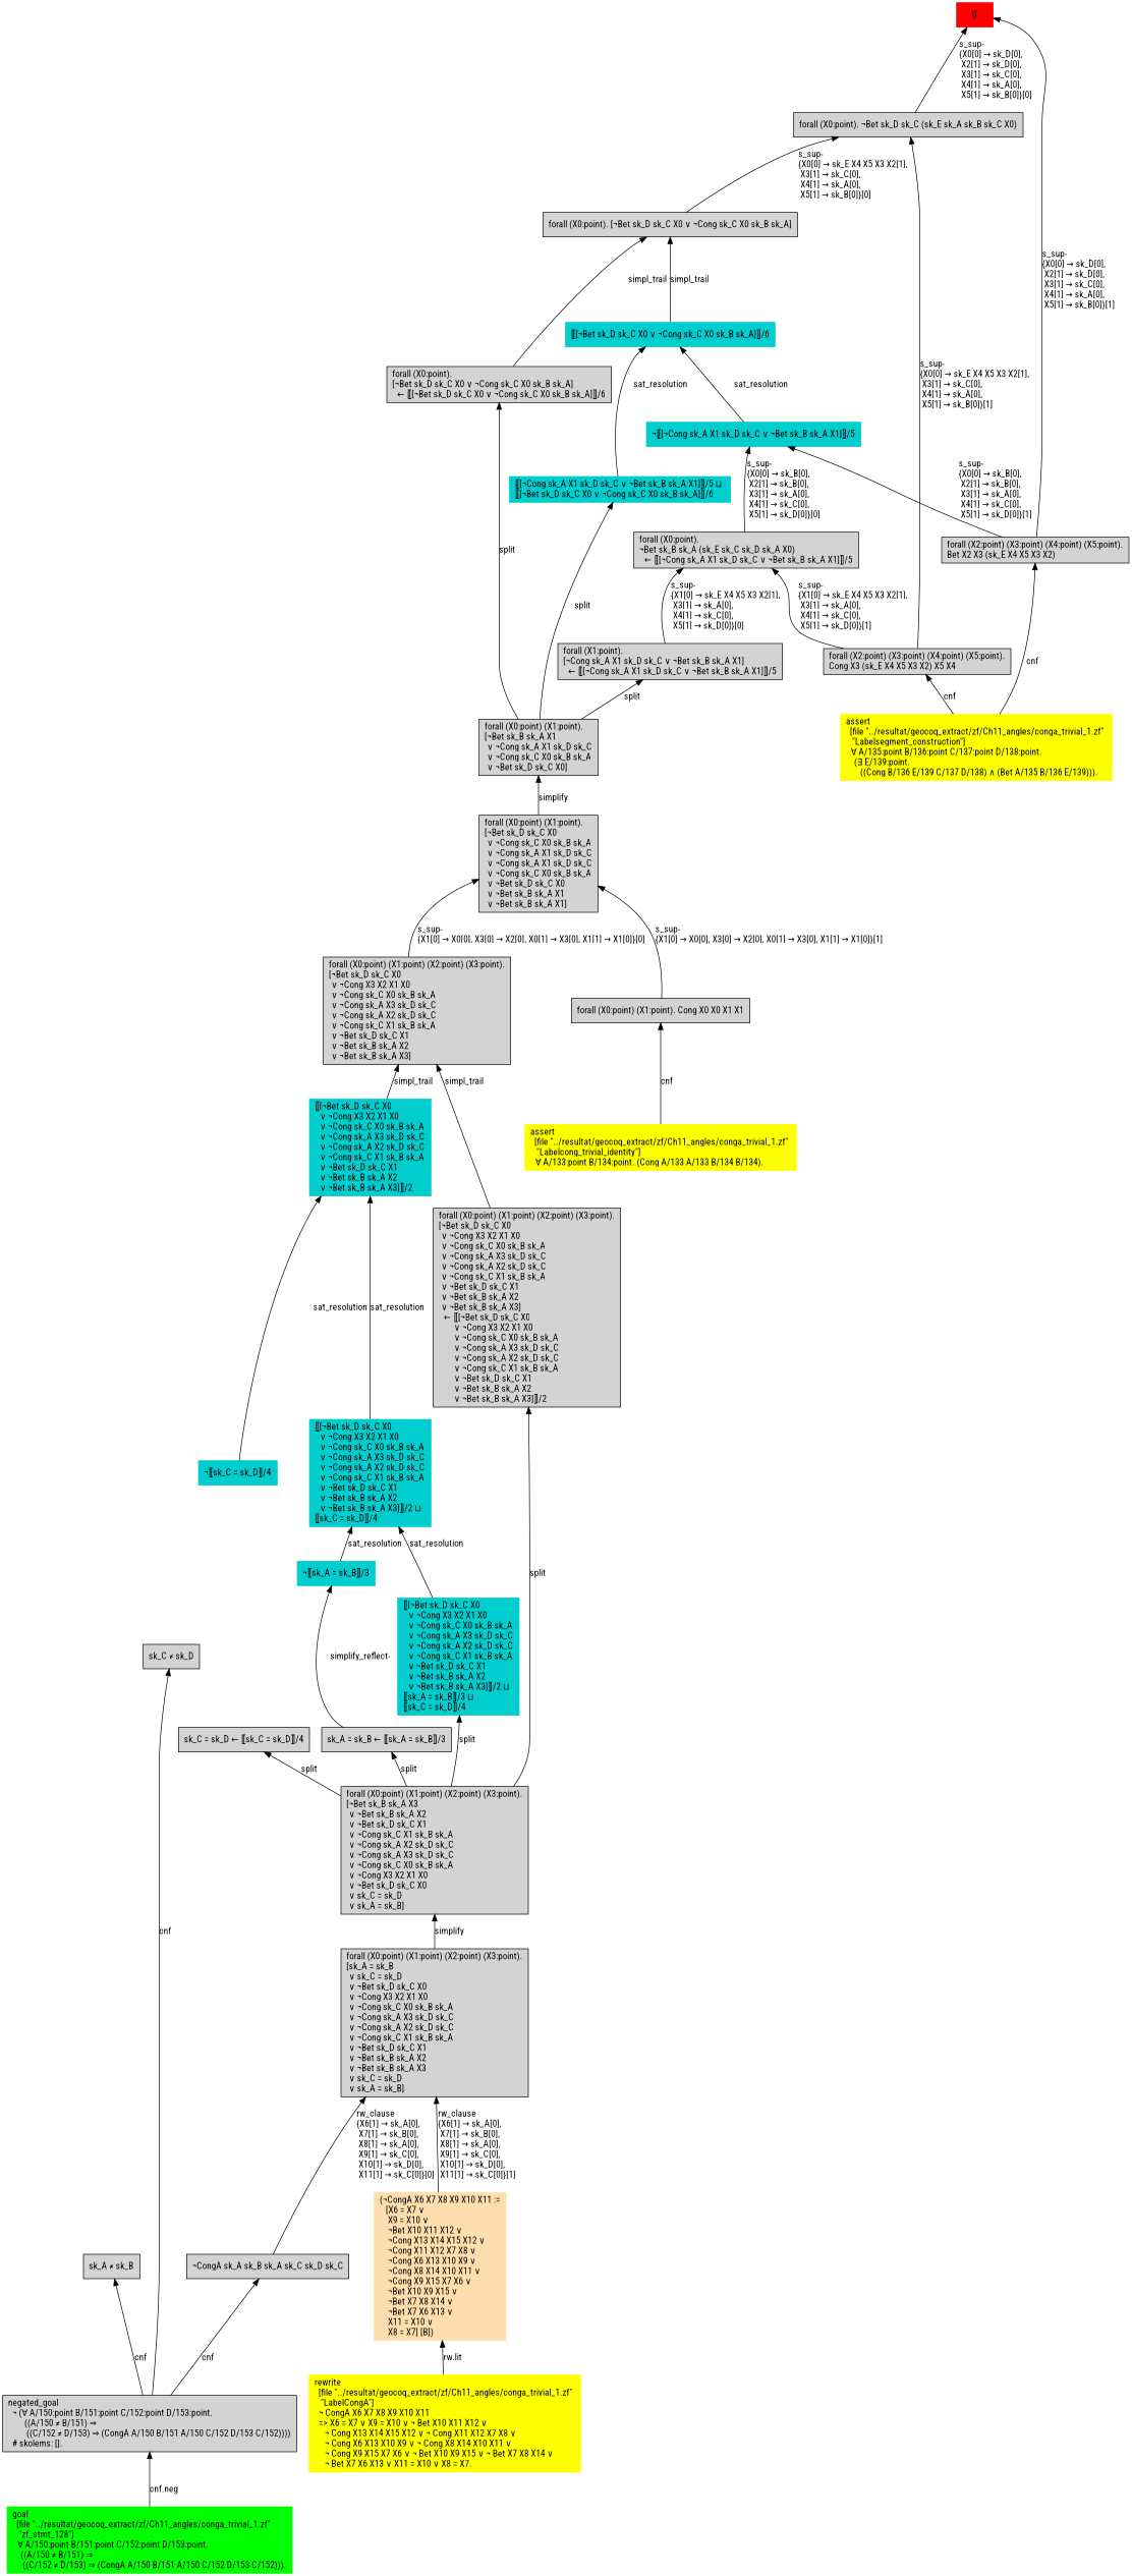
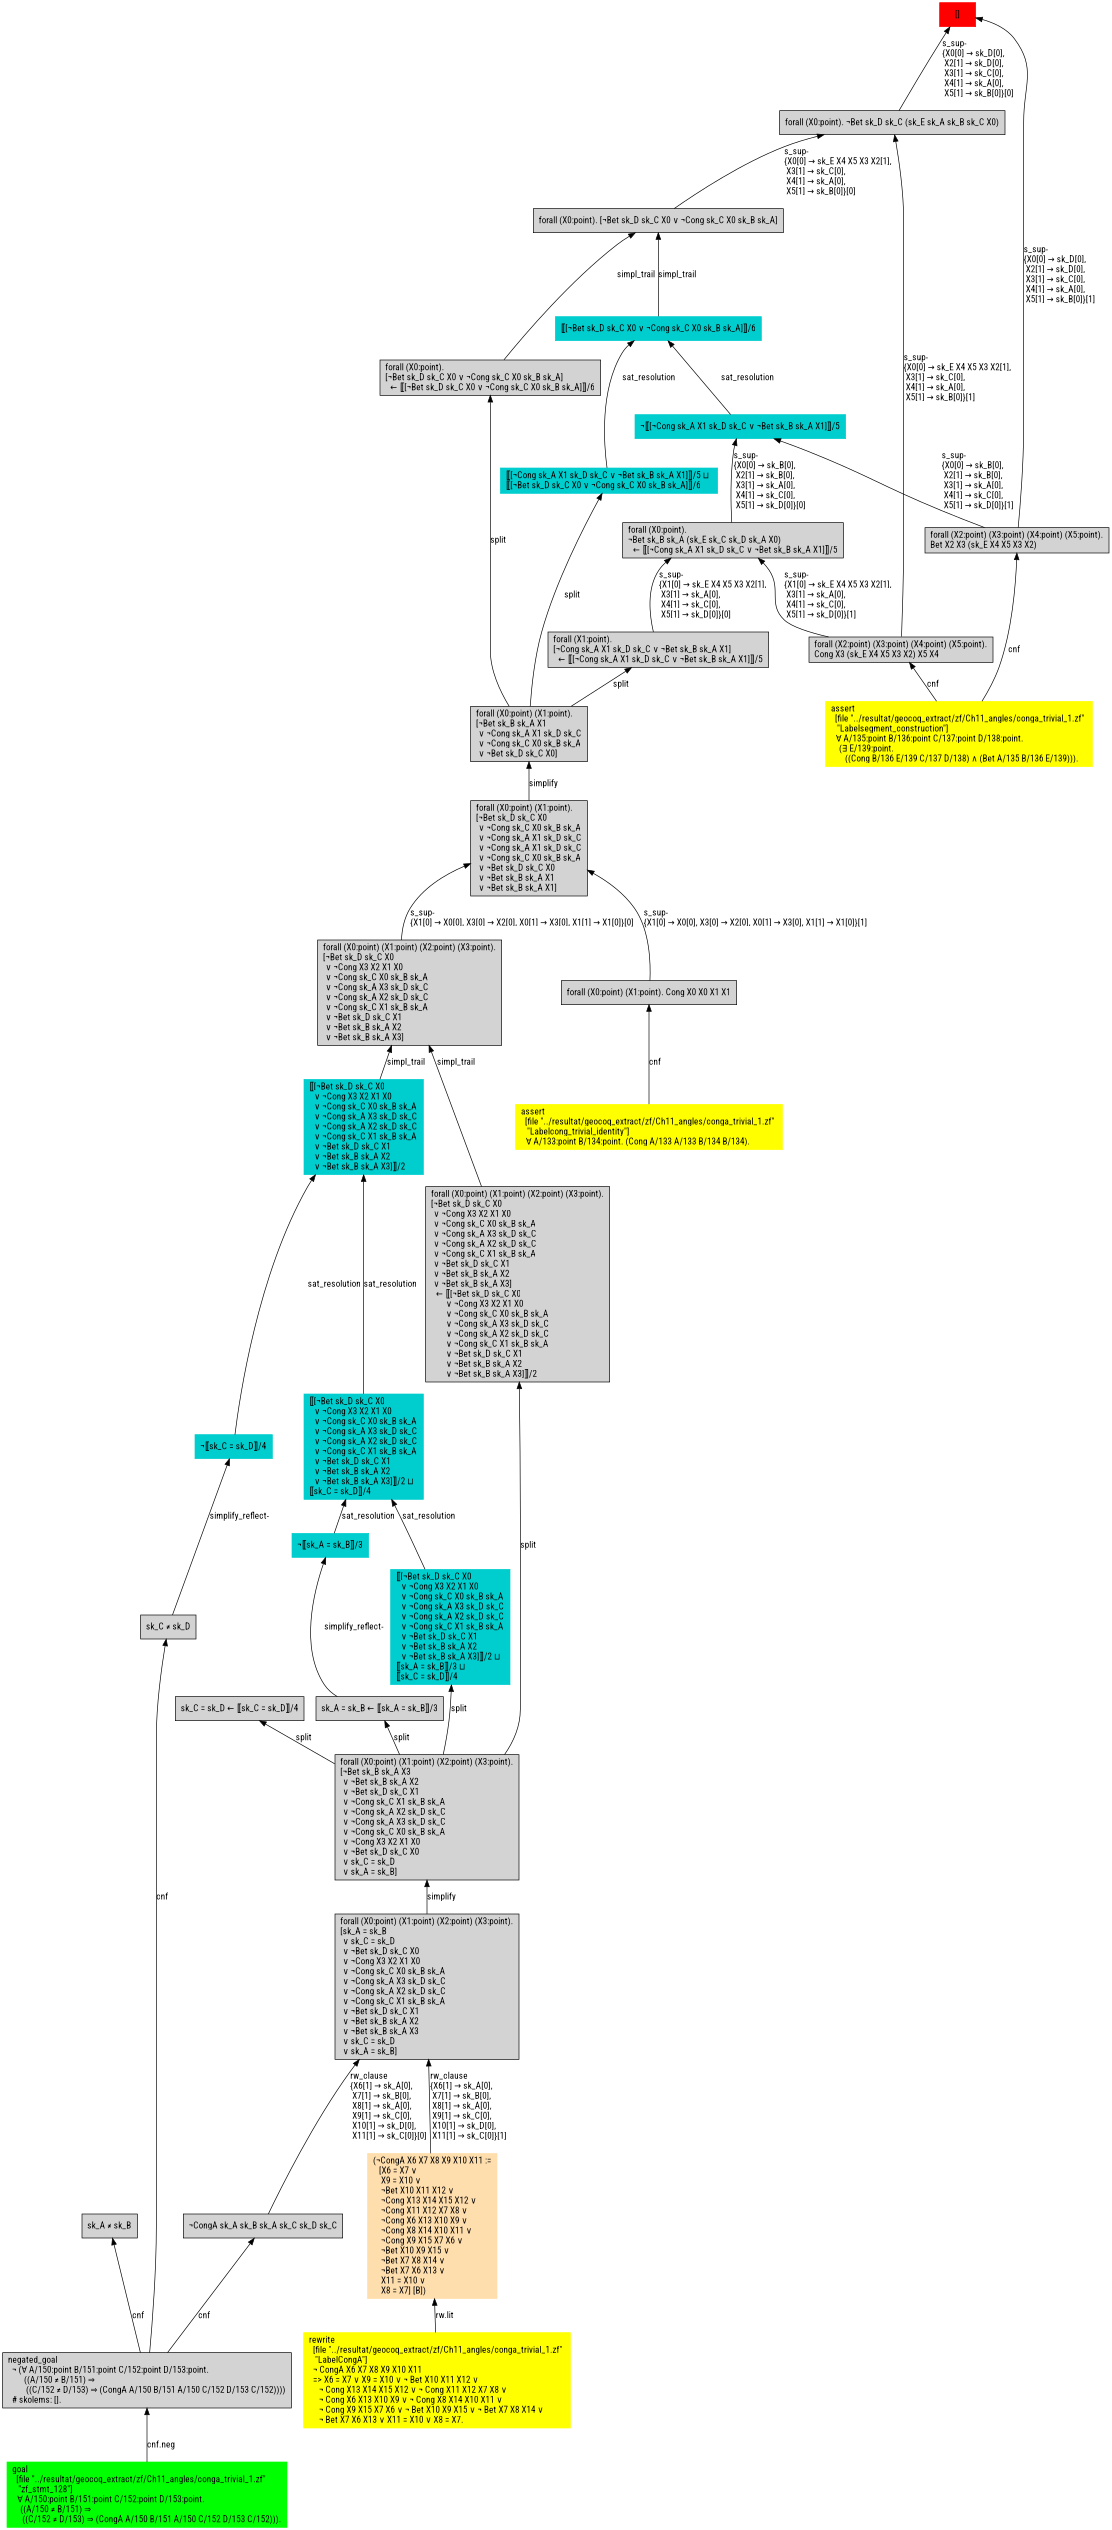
  digraph {
    fontname="Roboto Condensed"
    node [fontname="Roboto Condensed" shape=box style=filled]
    edge [dir=back fontname="Roboto Condensed"]
    n1 [color=red label="[]"]
    n2 [label="forall (X0:point). ¬Bet sk_D sk_C (sk_E sk_A sk_B sk_C X0)\l"]
    n3 [label="forall (X2:point) (X3:point) (X4:point) (X5:point).\lBet X2 X3 (sk_E X4 X5 X3 X2)\l"]
    n4 [label="forall (X0:point). [¬Bet sk_D sk_C X0 ∨ ¬Cong sk_C X0 sk_B sk_A]\l"]
    n5 [label="forall (X2:point) (X3:point) (X4:point) (X5:point).\lCong X3 (sk_E X4 X5 X3 X2) X5 X4\l"]
    n6 [color=yellow label="assert\l  [file \"../resultat/geocoq_extract/zf/Ch11_angles/conga_trivial_1.zf\" \l   \"Labelsegment_construction\"]\l  ∀ A/135:point B/136:point C/137:point D/138:point.\l    (∃ E/139:point.\l       ((Cong B/136 E/139 C/137 D/138) ∧ (Bet A/135 B/136 E/139))).\l"]
    n7 [color=cyan3 label="⟦[¬Bet sk_D sk_C X0 ∨ ¬Cong sk_C X0 sk_B sk_A]⟧/6\l"]
    n8 [label="forall (X0:point).\l[¬Bet sk_D sk_C X0 ∨ ¬Cong sk_C X0 sk_B sk_A]\l  ← ⟦[¬Bet sk_D sk_C X0 ∨ ¬Cong sk_C X0 sk_B sk_A]⟧/6\l"]
    n9 [color=cyan3 label="¬⟦[¬Cong sk_A X1 sk_D sk_C ∨ ¬Bet sk_B sk_A X1]⟧/5\l"]
    n10 [color=cyan3 label="⟦[¬Cong sk_A X1 sk_D sk_C ∨ ¬Bet sk_B sk_A X1]⟧/5 ⊔ \l⟦[¬Bet sk_D sk_C X0 ∨ ¬Cong sk_C X0 sk_B sk_A]⟧/6\l"]
    n11 [label="forall (X0:point) (X1:point).\l[¬Bet sk_B sk_A X1\l ∨ ¬Cong sk_A X1 sk_D sk_C\l ∨ ¬Cong sk_C X0 sk_B sk_A\l ∨ ¬Bet sk_D sk_C X0]\l"]
    n12 [label="forall (X0:point).\l¬Bet sk_B sk_A (sk_E sk_C sk_D sk_A X0)\l  ← ⟦[¬Cong sk_A X1 sk_D sk_C ∨ ¬Bet sk_B sk_A X1]⟧/5\l"]
    n13 [label="forall (X1:point).\l[¬Cong sk_A X1 sk_D sk_C ∨ ¬Bet sk_B sk_A X1]\l  ← ⟦[¬Cong sk_A X1 sk_D sk_C ∨ ¬Bet sk_B sk_A X1]⟧/5\l"]
    n14 [label="forall (X0:point) (X1:point).\l[¬Bet sk_D sk_C X0\l ∨ ¬Cong sk_C X0 sk_B sk_A\l ∨ ¬Cong sk_A X1 sk_D sk_C\l ∨ ¬Cong sk_A X1 sk_D sk_C\l ∨ ¬Cong sk_C X0 sk_B sk_A\l ∨ ¬Bet sk_D sk_C X0\l ∨ ¬Bet sk_B sk_A X1\l ∨ ¬Bet sk_B sk_A X1]\l"]
    n15 [label="forall (X0:point) (X1:point) (X2:point) (X3:point).\l[¬Bet sk_D sk_C X0\l ∨ ¬Cong X3 X2 X1 X0\l ∨ ¬Cong sk_C X0 sk_B sk_A\l ∨ ¬Cong sk_A X3 sk_D sk_C\l ∨ ¬Cong sk_A X2 sk_D sk_C\l ∨ ¬Cong sk_C X1 sk_B sk_A\l ∨ ¬Bet sk_D sk_C X1\l ∨ ¬Bet sk_B sk_A X2\l ∨ ¬Bet sk_B sk_A X3]\l"]
    n16 [label="forall (X0:point) (X1:point). Cong X0 X0 X1 X1\l"]
    n17 [color=cyan3 label="⟦[¬Bet sk_D sk_C X0\l  ∨ ¬Cong X3 X2 X1 X0\l  ∨ ¬Cong sk_C X0 sk_B sk_A\l  ∨ ¬Cong sk_A X3 sk_D sk_C\l  ∨ ¬Cong sk_A X2 sk_D sk_C\l  ∨ ¬Cong sk_C X1 sk_B sk_A\l  ∨ ¬Bet sk_D sk_C X1\l  ∨ ¬Bet sk_B sk_A X2\l  ∨ ¬Bet sk_B sk_A X3]⟧/2\l"]
    n18 [label="forall (X0:point) (X1:point) (X2:point) (X3:point).\l[¬Bet sk_D sk_C X0\l ∨ ¬Cong X3 X2 X1 X0\l ∨ ¬Cong sk_C X0 sk_B sk_A\l ∨ ¬Cong sk_A X3 sk_D sk_C\l ∨ ¬Cong sk_A X2 sk_D sk_C\l ∨ ¬Cong sk_C X1 sk_B sk_A\l ∨ ¬Bet sk_D sk_C X1\l ∨ ¬Bet sk_B sk_A X2\l ∨ ¬Bet sk_B sk_A X3]\l  ← ⟦[¬Bet sk_D sk_C X0\l      ∨ ¬Cong X3 X2 X1 X0\l      ∨ ¬Cong sk_C X0 sk_B sk_A\l      ∨ ¬Cong sk_A X3 sk_D sk_C\l      ∨ ¬Cong sk_A X2 sk_D sk_C\l      ∨ ¬Cong sk_C X1 sk_B sk_A\l      ∨ ¬Bet sk_D sk_C X1\l      ∨ ¬Bet sk_B sk_A X2\l      ∨ ¬Bet sk_B sk_A X3]⟧/2\l"]
    n19 [color=yellow label="assert\l  [file \"../resultat/geocoq_extract/zf/Ch11_angles/conga_trivial_1.zf\" \l   \"Labelcong_trivial_identity\"]\l  ∀ A/133:point B/134:point. (Cong A/133 A/133 B/134 B/134).\l"]
    n20 [color=cyan3 label="¬⟦sk_C = sk_D⟧/4\l"]
    n21 [color=cyan3 label="⟦[¬Bet sk_D sk_C X0\l  ∨ ¬Cong X3 X2 X1 X0\l  ∨ ¬Cong sk_C X0 sk_B sk_A\l  ∨ ¬Cong sk_A X3 sk_D sk_C\l  ∨ ¬Cong sk_A X2 sk_D sk_C\l  ∨ ¬Cong sk_C X1 sk_B sk_A\l  ∨ ¬Bet sk_D sk_C X1\l  ∨ ¬Bet sk_B sk_A X2\l  ∨ ¬Bet sk_B sk_A X3]⟧/2 ⊔ \l⟦sk_C = sk_D⟧/4\l"]
    n22 [label="forall (X0:point) (X1:point) (X2:point) (X3:point).\l[¬Bet sk_B sk_A X3\l ∨ ¬Bet sk_B sk_A X2\l ∨ ¬Bet sk_D sk_C X1\l ∨ ¬Cong sk_C X1 sk_B sk_A\l ∨ ¬Cong sk_A X2 sk_D sk_C\l ∨ ¬Cong sk_A X3 sk_D sk_C\l ∨ ¬Cong sk_C X0 sk_B sk_A\l ∨ ¬Cong X3 X2 X1 X0\l ∨ ¬Bet sk_D sk_C X0\l ∨ sk_C = sk_D\l ∨ sk_A = sk_B]\l"]
    n23 [label="sk_C ≠ sk_D\l"]
    n24 [color=cyan3 label="¬⟦sk_A = sk_B⟧/3\l"]
    n25 [color=cyan3 label="⟦[¬Bet sk_D sk_C X0\l  ∨ ¬Cong X3 X2 X1 X0\l  ∨ ¬Cong sk_C X0 sk_B sk_A\l  ∨ ¬Cong sk_A X3 sk_D sk_C\l  ∨ ¬Cong sk_A X2 sk_D sk_C\l  ∨ ¬Cong sk_C X1 sk_B sk_A\l  ∨ ¬Bet sk_D sk_C X1\l  ∨ ¬Bet sk_B sk_A X2\l  ∨ ¬Bet sk_B sk_A X3]⟧/2 ⊔ \l⟦sk_A = sk_B⟧/3 ⊔ \l⟦sk_C = sk_D⟧/4\l"]
    n26 [label="negated_goal\l  ¬ (∀ A/150:point B/151:point C/152:point D/153:point.\l        ((A/150 ≠ B/151) ⇒\l         ((C/152 ≠ D/153) ⇒ (CongA A/150 B/151 A/150 C/152 D/153 C/152))))\l  # skolems: [].\l"]
    n27 [label="sk_C = sk_D ← ⟦sk_C = sk_D⟧/4\l"]
    n28 [color=green label="goal\l  [file \"../resultat/geocoq_extract/zf/Ch11_angles/conga_trivial_1.zf\" \l   \"zf_stmt_128\"]\l  ∀ A/150:point B/151:point C/152:point D/153:point.\l    ((A/150 ≠ B/151) ⇒\l     ((C/152 ≠ D/153) ⇒ (CongA A/150 B/151 A/150 C/152 D/153 C/152))).\l"]
    n29 [label="forall (X0:point) (X1:point) (X2:point) (X3:point).\l[sk_A = sk_B\l ∨ sk_C = sk_D\l ∨ ¬Bet sk_D sk_C X0\l ∨ ¬Cong X3 X2 X1 X0\l ∨ ¬Cong sk_C X0 sk_B sk_A\l ∨ ¬Cong sk_A X3 sk_D sk_C\l ∨ ¬Cong sk_A X2 sk_D sk_C\l ∨ ¬Cong sk_C X1 sk_B sk_A\l ∨ ¬Bet sk_D sk_C X1\l ∨ ¬Bet sk_B sk_A X2\l ∨ ¬Bet sk_B sk_A X3\l ∨ sk_C = sk_D\l ∨ sk_A = sk_B]\l"]
    n30 [color=navajowhite label="(¬CongA X6 X7 X8 X9 X10 X11 :=\l   [X6 = X7 ∨ \l    X9 = X10 ∨ \l    ¬Bet X10 X11 X12 ∨ \l    ¬Cong X13 X14 X15 X12 ∨ \l    ¬Cong X11 X12 X7 X8 ∨ \l    ¬Cong X6 X13 X10 X9 ∨ \l    ¬Cong X8 X14 X10 X11 ∨ \l    ¬Cong X9 X15 X7 X6 ∨ \l    ¬Bet X10 X9 X15 ∨ \l    ¬Bet X7 X8 X14 ∨ \l    ¬Bet X7 X6 X13 ∨ \l    X11 = X10 ∨ \l    X8 = X7] [B])\l"]
    n31 [label="¬CongA sk_A sk_B sk_A sk_C sk_D sk_C\l"]
    n32 [color=yellow label="rewrite\l  [file \"../resultat/geocoq_extract/zf/Ch11_angles/conga_trivial_1.zf\" \l   \"LabelCongA\"]\l  ¬ CongA X6 X7 X8 X9 X10 X11\l  =\> X6 = X7 ∨ X9 = X10 ∨ ¬ Bet X10 X11 X12 ∨ \l     ¬ Cong X13 X14 X15 X12 ∨ ¬ Cong X11 X12 X7 X8 ∨ \l     ¬ Cong X6 X13 X10 X9 ∨ ¬ Cong X8 X14 X10 X11 ∨ \l     ¬ Cong X9 X15 X7 X6 ∨ ¬ Bet X10 X9 X15 ∨ ¬ Bet X7 X8 X14 ∨ \l     ¬ Bet X7 X6 X13 ∨ X11 = X10 ∨ X8 = X7.\l"]
    n33 [label="sk_A = sk_B ← ⟦sk_A = sk_B⟧/3\l"]
    n34 [label="sk_A ≠ sk_B\l"]
    n1 -> n2 [label="s_sup-\l\{X0[0] → sk_D[0], \l X2[1] → sk_D[0], \l X3[1] → sk_C[0], \l X4[1] → sk_A[0], \l X5[1] → sk_B[0]\}[0]\l"]
    n1 -> n3 [label="s_sup-\l\{X0[0] → sk_D[0], \l X2[1] → sk_D[0], \l X3[1] → sk_C[0], \l X4[1] → sk_A[0], \l X5[1] → sk_B[0]\}[1]\l"]
    n2 -> n4 [label="s_sup-\l\{X0[0] → sk_E X4 X5 X3 X2[1], \l X3[1] → sk_C[0], \l X4[1] → sk_A[0], \l X5[1] → sk_B[0]\}[0]\l"]
    n2 -> n5 [label="s_sup-\l\{X0[0] → sk_E X4 X5 X3 X2[1], \l X3[1] → sk_C[0], \l X4[1] → sk_A[0], \l X5[1] → sk_B[0]\}[1]\l"]
    n3 -> n6 [label=cnf]
    n4 -> n7 [label=simpl_trail]
    n4 -> n8 [label=simpl_trail]
    n5 -> n6 [label=cnf]
    n7 -> n9 [label=sat_resolution]
    n7 -> n10 [label=sat_resolution]
    n8 -> n11 [label=split]
    n9 -> n3 [label="s_sup-\l\{X0[0] → sk_B[0], \l X2[1] → sk_B[0], \l X3[1] → sk_A[0], \l X4[1] → sk_C[0], \l X5[1] → sk_D[0]\}[1]\l"]
    n9 -> n12 [label="s_sup-\l\{X0[0] → sk_B[0], \l X2[1] → sk_B[0], \l X3[1] → sk_A[0], \l X4[1] → sk_C[0], \l X5[1] → sk_D[0]\}[0]\l"]
    n10 -> n11 [label=split]
    n11 -> n14 [label=simplify]
    n12 -> n5 [label="s_sup-\l\{X1[0] → sk_E X4 X5 X3 X2[1], \l X3[1] → sk_A[0], \l X4[1] → sk_C[0], \l X5[1] → sk_D[0]\}[1]\l"]
    n12 -> n13 [label="s_sup-\l\{X1[0] → sk_E X4 X5 X3 X2[1], \l X3[1] → sk_A[0], \l X4[1] → sk_C[0], \l X5[1] → sk_D[0]\}[0]\l"]
    n13 -> n11 [label=split]
    n14 -> n15 [label="s_sup-\l\{X1[0] → X0[0], X3[0] → X2[0], X0[1] → X3[0], X1[1] → X1[0]\}[0]\l"]
    n14 -> n16 [label="s_sup-\l\{X1[0] → X0[0], X3[0] → X2[0], X0[1] → X3[0], X1[1] → X1[0]\}[1]\l"]
    n15 -> n17 [label=simpl_trail]
    n15 -> n18 [label=simpl_trail]
    n16 -> n19 [label=cnf]
    n17 -> n20 [label=sat_resolution]
    n17 -> n21 [label=sat_resolution]
    n18 -> n22 [label=split]
+   n20 -> n23 [label="simplify_reflect-"]
    n21 -> n24 [label=sat_resolution]
    n21 -> n25 [label=sat_resolution]
    n22 -> n29 [label=simplify]
    n23 -> n26 [label=cnf]
    n24 -> n33 [label="simplify_reflect-"]
    n25 -> n22 [label=split]
    n26 -> n28 [label="cnf.neg"]
    n27 -> n22 [label=split]
    n29 -> n30 [label="rw_clause\l\{X6[1] → sk_A[0], \l X7[1] → sk_B[0], \l X8[1] → sk_A[0], \l X9[1] → sk_C[0], \l X10[1] → sk_D[0], \l X11[1] → sk_C[0]\}[1]\l"]
    n29 -> n31 [label="rw_clause\l\{X6[1] → sk_A[0], \l X7[1] → sk_B[0], \l X8[1] → sk_A[0], \l X9[1] → sk_C[0], \l X10[1] → sk_D[0], \l X11[1] → sk_C[0]\}[0]\l"]
    n30 -> n32 [label="rw.lit"]
    n31 -> n26 [label=cnf]
    n33 -> n22 [label=split]
    n34 -> n26 [label=cnf]
  }
